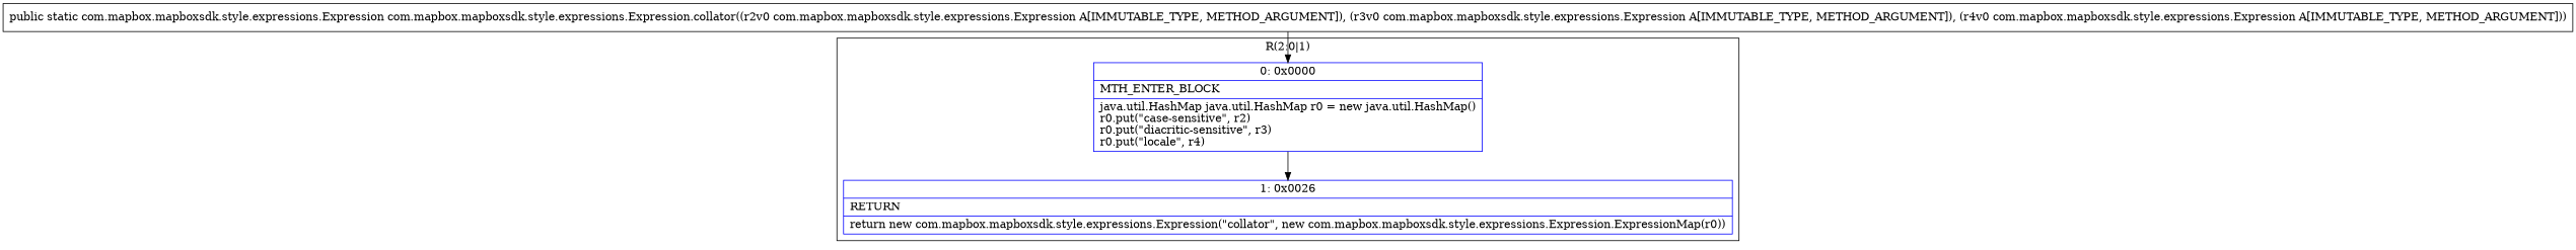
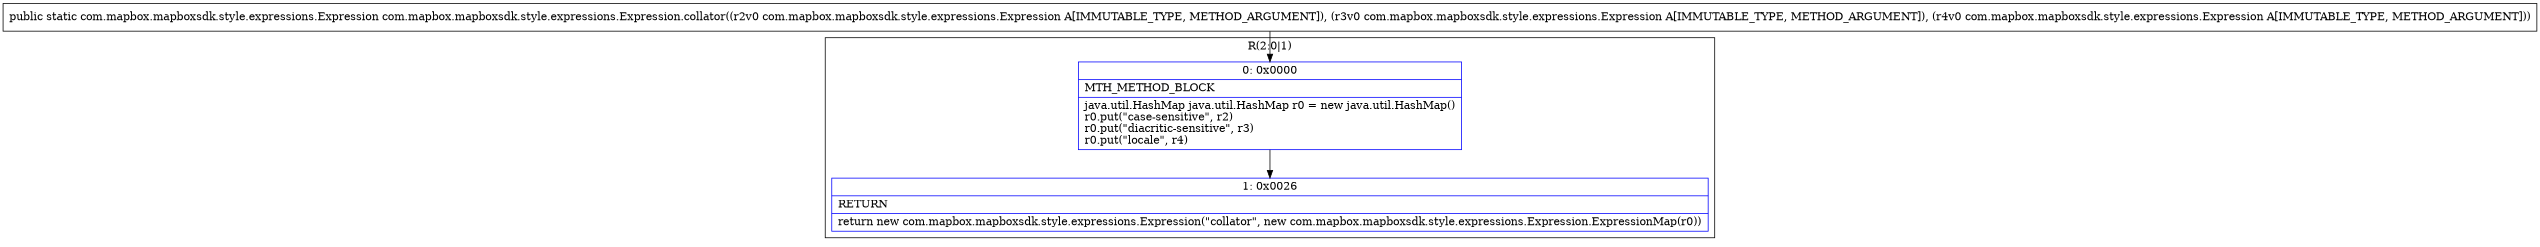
  digraph {
    node [color=blue shape=record]
-   n1 [label="{0\:\ 0x0000|MTH_ENTER_BLOCK\l|java.util.HashMap java.util.HashMap r0 = new java.util.HashMap()\lr0.put(\"case\-sensitive\", r2)\lr0.put(\"diacritic\-sensitive\", r3)\lr0.put(\"locale\", r4)\l}"]
+   n1 [label="{0\:\ 0x0000|MTH_METHOD_BLOCK\l|java.util.HashMap java.util.HashMap r0 = new java.util.HashMap()\lr0.put(\"case\-sensitive\", r2)\lr0.put(\"diacritic\-sensitive\", r3)\lr0.put(\"locale\", r4)\l}"]
    n2 [label="{1\:\ 0x0026|RETURN\l|return new com.mapbox.mapboxsdk.style.expressions.Expression(\"collator\", new com.mapbox.mapboxsdk.style.expressions.Expression.ExpressionMap(r0))\l}"]
    n3 [label="{public static com.mapbox.mapboxsdk.style.expressions.Expression com.mapbox.mapboxsdk.style.expressions.Expression.collator((r2v0 com.mapbox.mapboxsdk.style.expressions.Expression A[IMMUTABLE_TYPE, METHOD_ARGUMENT]), (r3v0 com.mapbox.mapboxsdk.style.expressions.Expression A[IMMUTABLE_TYPE, METHOD_ARGUMENT]), (r4v0 com.mapbox.mapboxsdk.style.expressions.Expression A[IMMUTABLE_TYPE, METHOD_ARGUMENT])) }" color=""]
    subgraph cluster_1 {
      label="R(2:0|1)"
      n1
      n2
    }
    n1 -> n2
    n3 -> n1
  }
